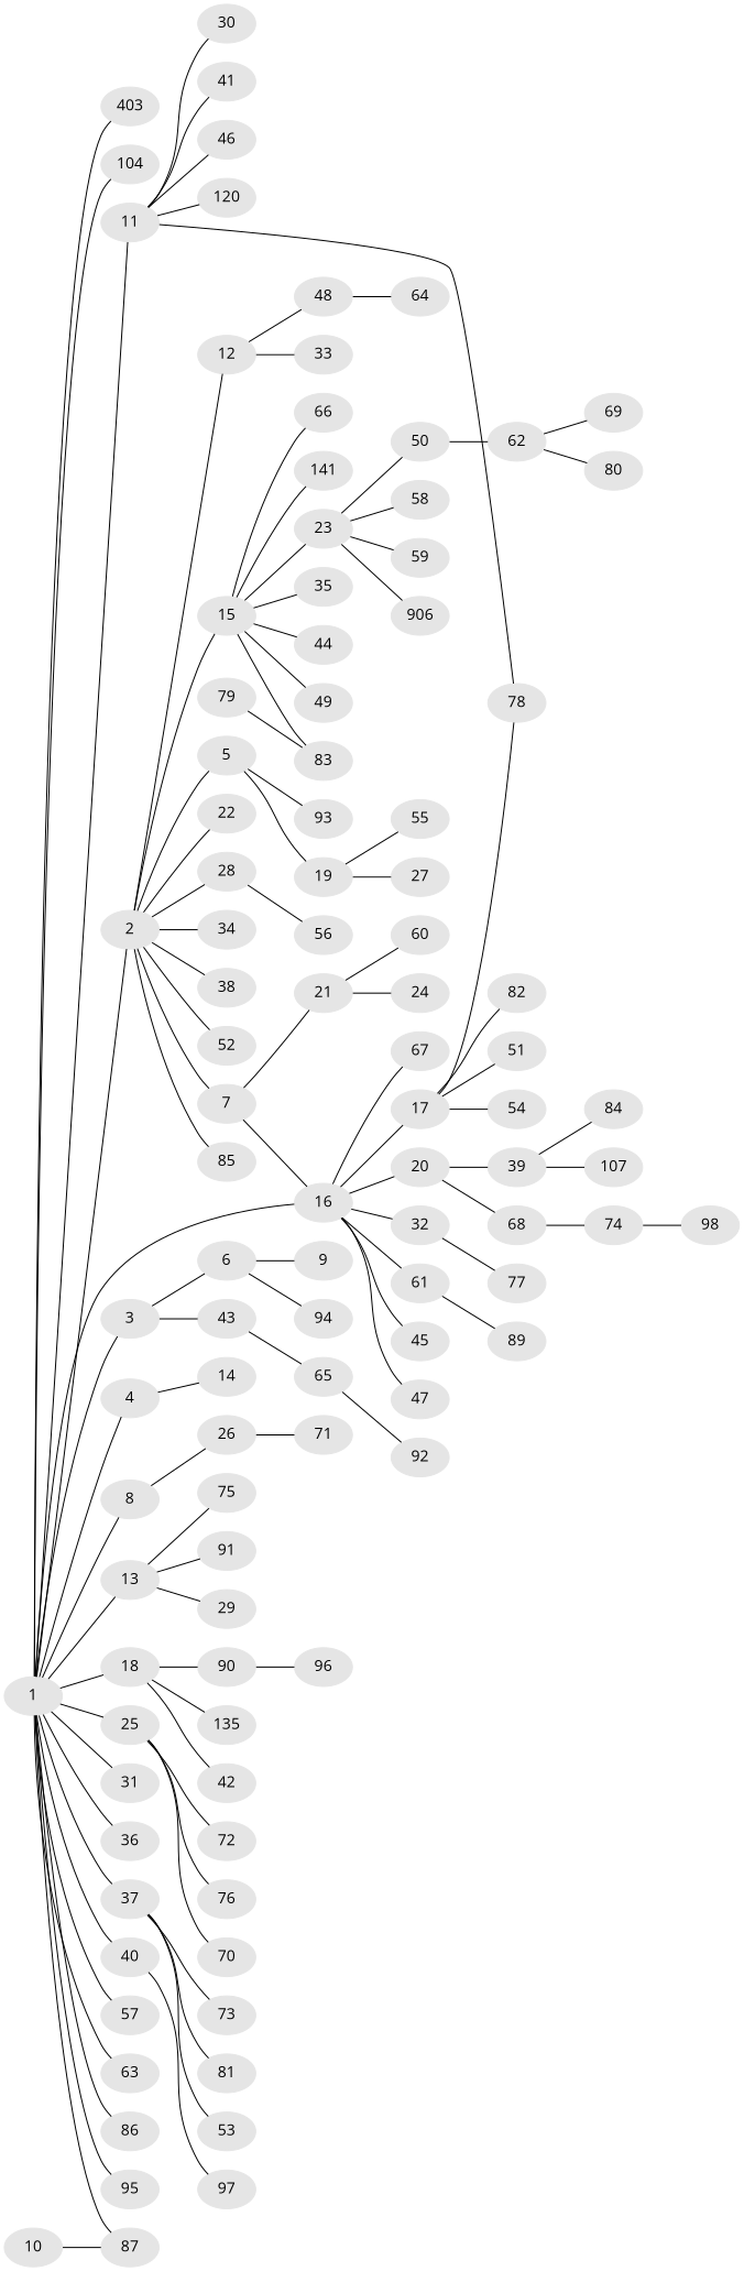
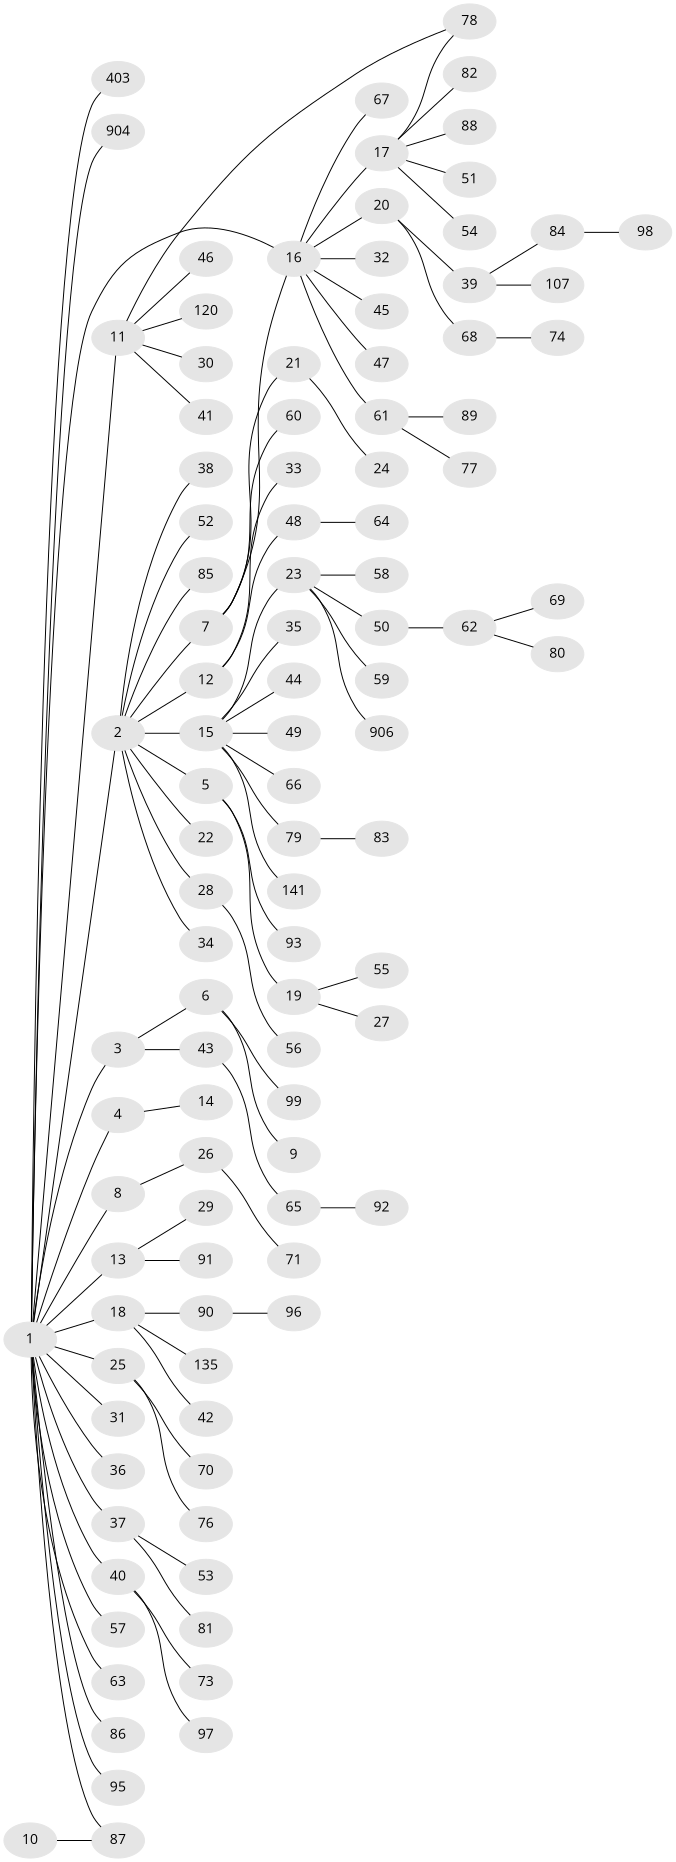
  graph {
    fontname="Open Sans"
    rankdir=LR
    node [color=gray90 fontname="Open Sans" style=filled]
    edge [fontname="Open Sans"]
    1
    2
    3
    4
    8
    11
    13
    16
    18
    25
    31
    36
    37
    40
    57
    63
    86
    95
    n19 [label=403]
-   104
+   104 [label=904]
    87
    5
    7
    12
    15
    22
    28
    34
    38
    52
    85
    6
    43
    14
    26
    10
    30
    41
    46
    78
    n41 [label=120]
    29
-   75
    91
    17
    20
    32
    45
    47
    61
    67
    42
    90
    n54 [label=135]
    70
-   72
    76
    53
    73
    81
    97
    19
    93
    21
    33
    48
    23
    35
    44
    49
    66
    79
    n73 [label=141]
    56
    9
-   99 [label=94]
+   99
    65
    27
    55
    24
    60
    71
    64
    58
    50
    59
    n87 [label=906]
    83
    51
    54
    82
+   88
    39
    68
    77
    89
    96
    84
    n99 [label=107]
    74
    62
    98
    92
    69
    80
    1 -- 2
    1 -- 3
    1 -- 4
    1 -- 8
    1 -- 11
    1 -- 13
    1 -- 16
    1 -- 18
    1 -- 25
    1 -- 31
    1 -- 36
    1 -- 37
    1 -- 40
    1 -- 57
    1 -- 63
    1 -- 86
    1 -- 95
    1 -- n19
    1 -- 104
    1 -- 87
    2 -- 5
    2 -- 7
    2 -- 12
    2 -- 15
    2 -- 22
    2 -- 28
    2 -- 34
    2 -- 38
    2 -- 52
    2 -- 85
    3 -- 6
    3 -- 43
    4 -- 14
    8 -- 26
    11 -- 30
    11 -- 41
    11 -- 46
    11 -- 78
    11 -- n41
    13 -- 29
-   13 -- 75
    13 -- 91
    16 -- 17
    16 -- 20
    16 -- 32
    16 -- 45
    16 -- 47
    16 -- 61
    16 -- 67
    18 -- 42
    18 -- 90
    18 -- n54
    25 -- 70
-   25 -- 72
    25 -- 76
    37 -- 53
-   37 -- 73
+   40 -- 73
    37 -- 81
    40 -- 97
    5 -- 19
    5 -- 93
    7 -- 16
    7 -- 21
    12 -- 33
    12 -- 48
    15 -- 23
    15 -- 35
    15 -- 44
    15 -- 49
    15 -- 66
-   15 -- 83
+   15 -- 79
    15 -- n73
    28 -- 56
    6 -- 9
    6 -- 99
    43 -- 65
    26 -- 71
    10 -- 87
    17 -- 78
    17 -- 51
    17 -- 54
    17 -- 82
+   17 -- 88
    20 -- 39
    20 -- 68
-   32 -- 77
+   61 -- 77
    61 -- 89
    90 -- 96
    19 -- 27
    19 -- 55
    21 -- 24
-   21 -- 60
+   7 -- 60
    48 -- 64
    23 -- 58
    23 -- 50
    23 -- 59
    23 -- n87
    79 -- 83
    65 -- 92
    50 -- 62
    39 -- 84
    39 -- n99
    68 -- 74
-   74 -- 98
+   84 -- 98
    62 -- 69
    62 -- 80
  }
